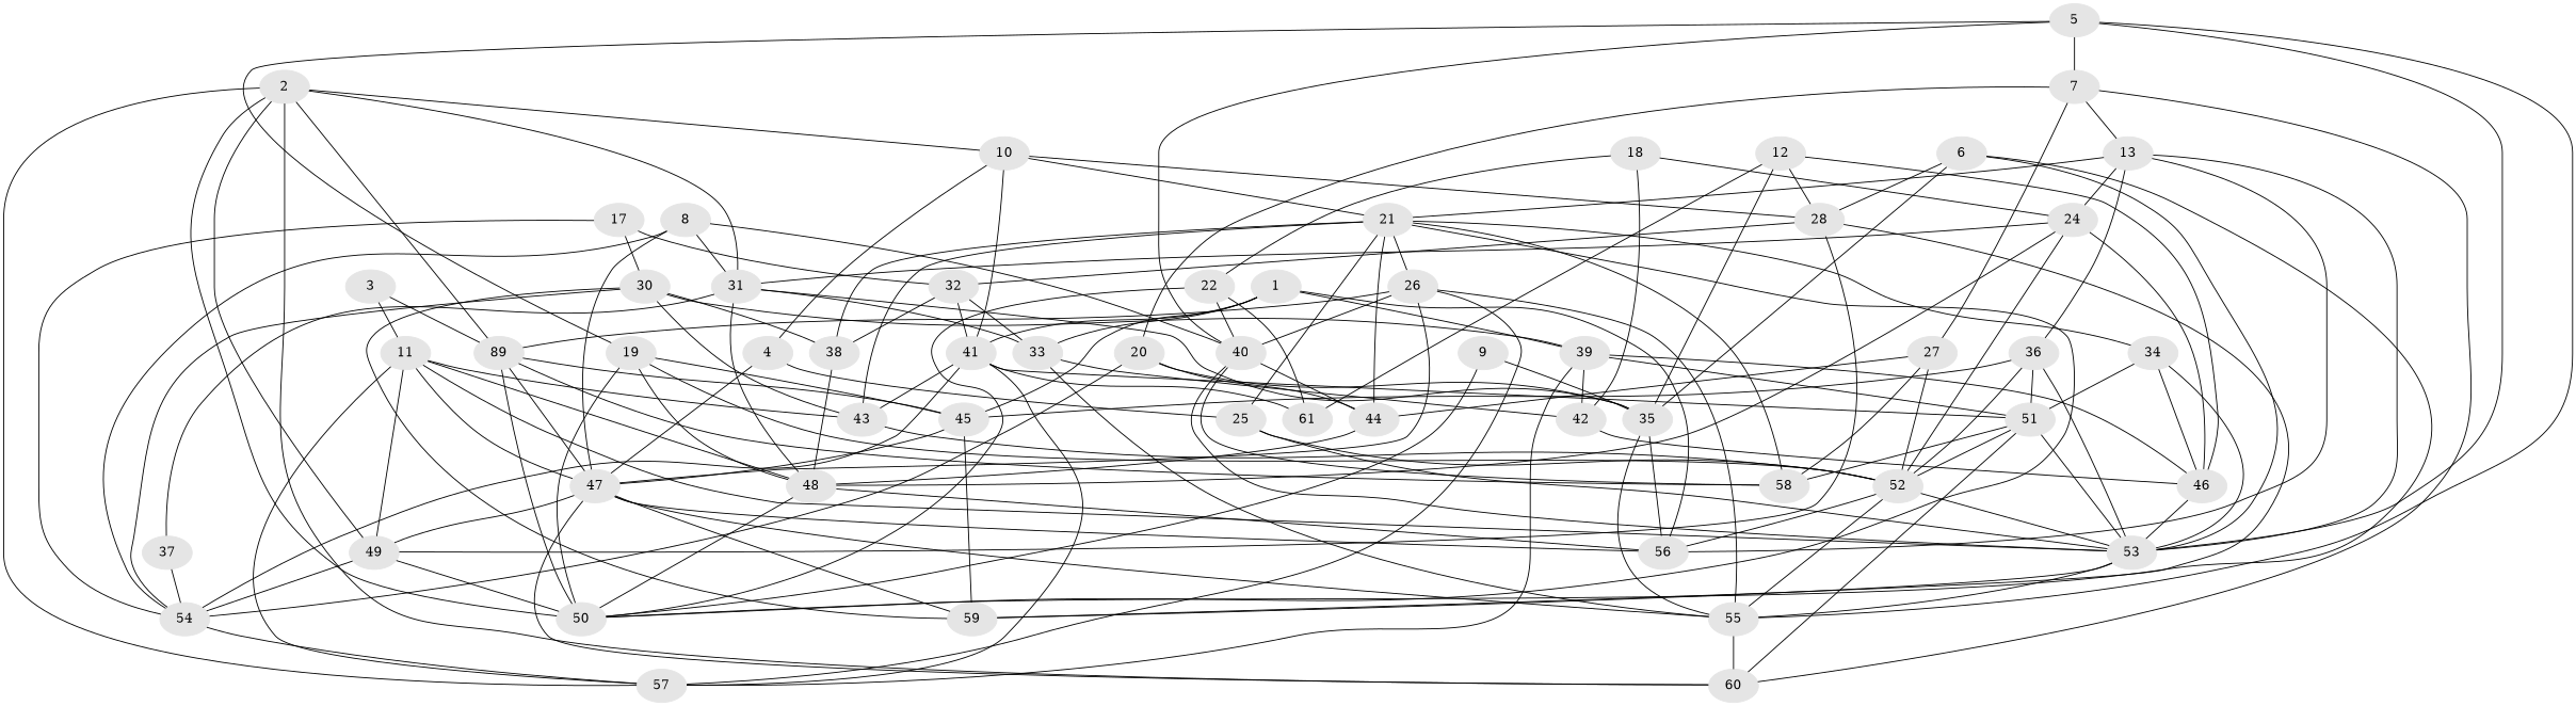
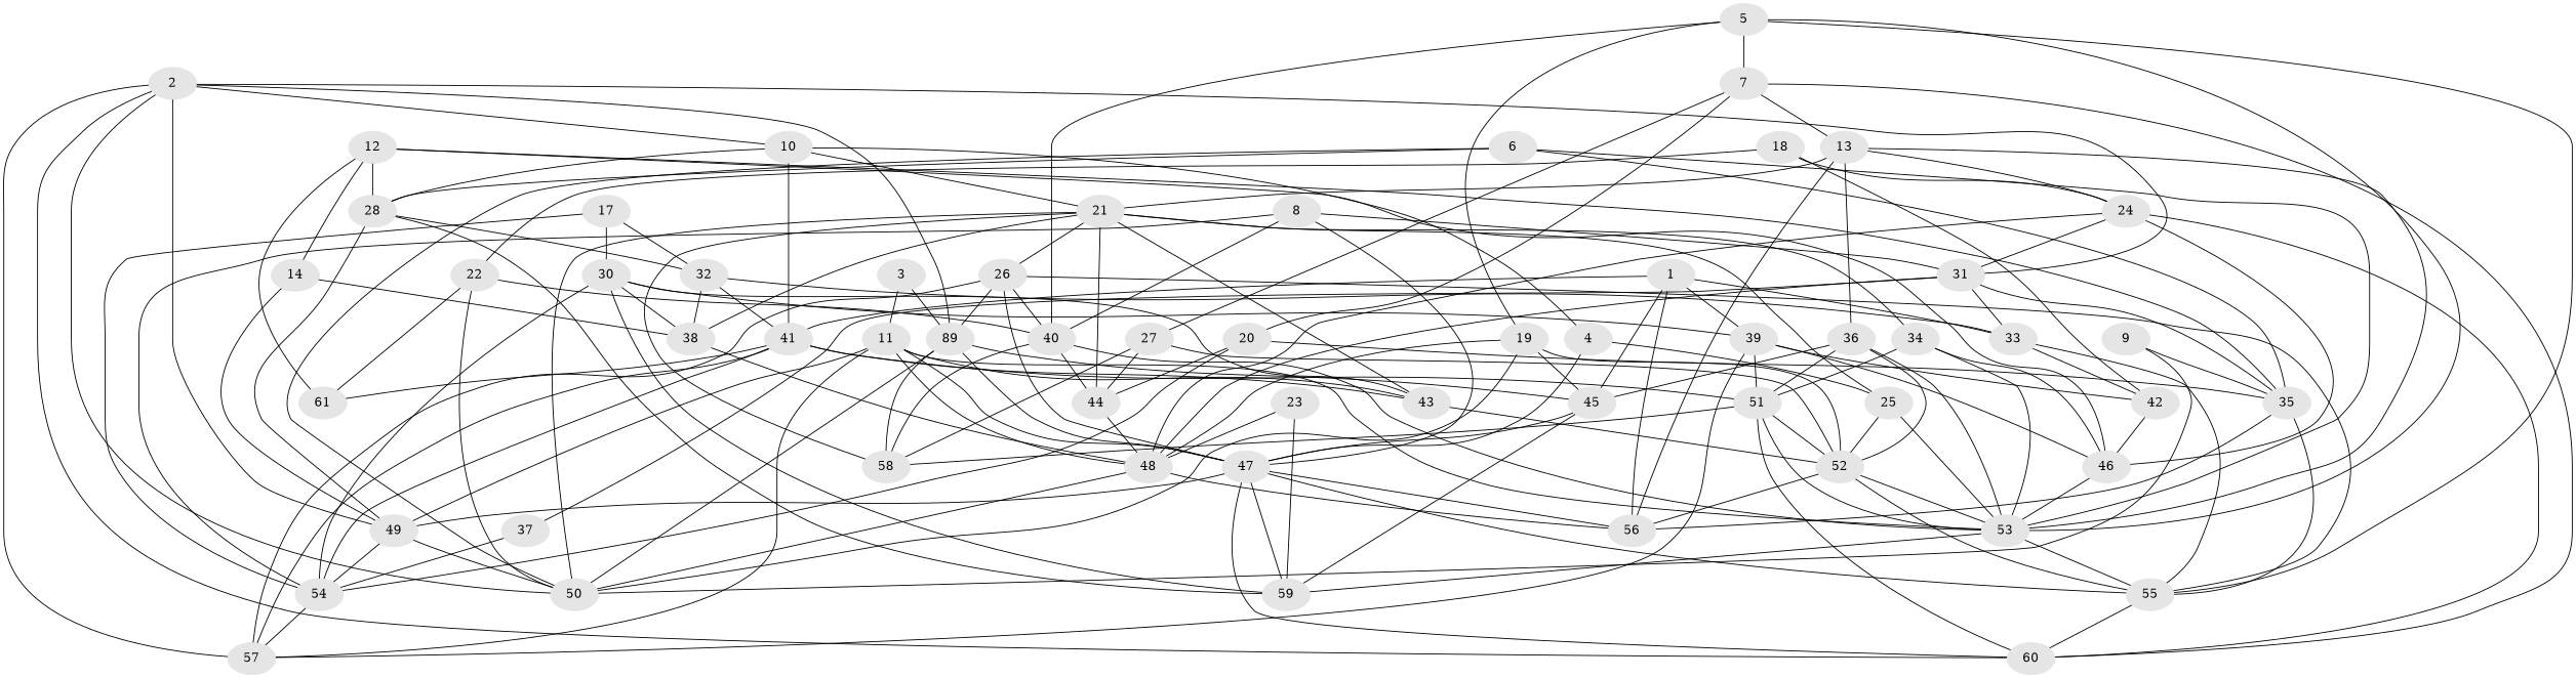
  graph {
    node [color=gray90 style=filled]
    edge [weight=1.0]
    1
    33
    39
    41
    45
    56
    55
    42
    57
    46
    51
    54
    43
    61
    47
    59
    2
    10
    n19 [label=89]
    31
    49
    50
    60
    4
    28
    21
    58
    35
    48
    37
    3
    11
    53
    25
    52
    5
    7
    19
    40
    13
    20
    27
    44
    6
    32
    24
    36
    8
    9
    38
    26
    34
    12
+   14
    17
    30
    18
    22
+   23
    1 -- 33
    1 -- 39
    1 -- 41
    1 -- 45
    1 -- 56
    33 -- 55
    33 -- 42
    39 -- 42 [weight=2.0]
    39 -- 57
    39 -- 46
    39 -- 51
    41 -- 57
    41 -- 51
    41 -- 54
    41 -- 43
    41 -- 61
    45 -- 47
    45 -- 59
    55 -- 60
    42 -- 46
    46 -- 53
    51 -- 60
    51 -- 58
    51 -- 53
    51 -- 52
    54 -- 57
    43 -- 52
    47 -- 56
    47 -- 55
    47 -- 59
    47 -- 49
    47 -- 60
    2 -- 57
    2 -- 10
    2 -- n19
    2 -- 31
    2 -- 49
    2 -- 50
    2 -- 60
    10 -- 41
    10 -- 4
    10 -- 28
    10 -- 21
    n19 -- 45
    n19 -- 47
    n19 -- 50 [weight=2.0]
    n19 -- 58 [weight=2.0]
    31 -- 33
    31 -- 35
    31 -- 48
    31 -- 37
    49 -- 54
    49 -- 50 [weight=2.0]
    4 -- 47
    4 -- 25
    28 -- 59
    28 -- 49
    28 -- 32
    21 -- 43
    21 -- 50
    21 -- 58
    21 -- 25
    21 -- 44
    21 -- 38
    21 -- 26
    21 -- 34
    35 -- 56
    35 -- 55
    48 -- 56
    48 -- 50
    37 -- 54
    3 -- n19 [weight=2.0]
    3 -- 11
    11 -- 57
    11 -- 43
    11 -- 47
    11 -- 49
    11 -- 48
    11 -- 53
    53 -- 55
    53 -- 59
    25 -- 53
    25 -- 52
    52 -- 56
    52 -- 55
    52 -- 53
    5 -- 55
    5 -- 53
    5 -- 7
    5 -- 19
    5 -- 40
    7 -- 60
    7 -- 13
    7 -- 20
    7 -- 27
    19 -- 45
    19 -- 50
    19 -- 48
    19 -- 52
    40 -- 58
    40 -- 53
    40 -- 44
    13 -- 56
    13 -- 21
    13 -- 53
    13 -- 24
    13 -- 36
    20 -- 54
    20 -- 35
    20 -- 44
    27 -- 58
    27 -- 52
    27 -- 44
    44 -- 48 [weight=2.0]
    6 -- 50
    6 -- 28
    6 -- 35
    6 -- 53
    32 -- 33
    32 -- 41
    32 -- 38
    24 -- 46 [weight=2.0]
    24 -- 31
-   24 -- 52
+   24 -- 60
    24 -- 48
    36 -- 45
    36 -- 51
    36 -- 53
    36 -- 52
    8 -- 54
    8 -- 47
    8 -- 31
    8 -- 40
    9 -- 50
    9 -- 35
    38 -- 48
    26 -- 55
    26 -- 57
    26 -- 47
    26 -- n19
    26 -- 40
    34 -- 46
    34 -- 51
    34 -- 53
    12 -- 46
    12 -- 61
    12 -- 28
    12 -- 35
+   12 -- 14
+   14 -- 49
+   14 -- 38
    17 -- 54
    17 -- 32
    17 -- 30
    30 -- 39
    30 -- 54
    30 -- 43
    30 -- 59
    30 -- 38
    18 -- 42
    18 -- 24
    18 -- 22
    22 -- 61
    22 -- 50
    22 -- 40 [weight=2.0]
+   23 -- 59
+   23 -- 48 [weight=2.0]
  }
